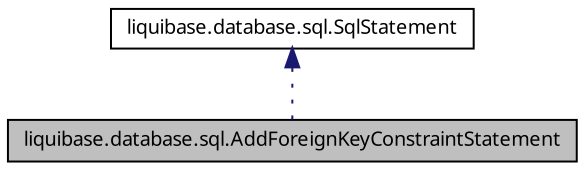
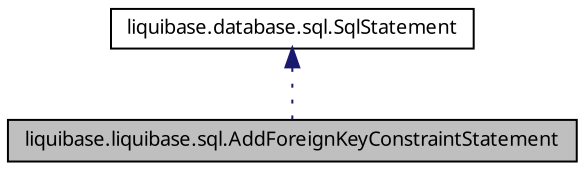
  digraph {
    fontname="Noto Sans"
    node [color=black fontname="Noto Sans" fontsize=10 shape=record style=filled]
-   n1 [fillcolor=grey75 fontcolor=black height=0.2 label="liquibase.database.sql.AddForeignKeyConstraintStatement" width=0.4]
+   n1 [fillcolor=grey75 fontcolor=black height=0.2 label="liquibase.liquibase.sql.AddForeignKeyConstraintStatement" width=0.4]
    n2 [fillcolor=white height=0.2 label="liquibase.database.sql.SqlStatement" width=0.4]
    n2 -> n1 [color=midnightblue dir=back fontname="Noto Sans" fontsize=10 labelfontname="FreeSans.ttf" labelfontsize=10 style=dotted]
  }
